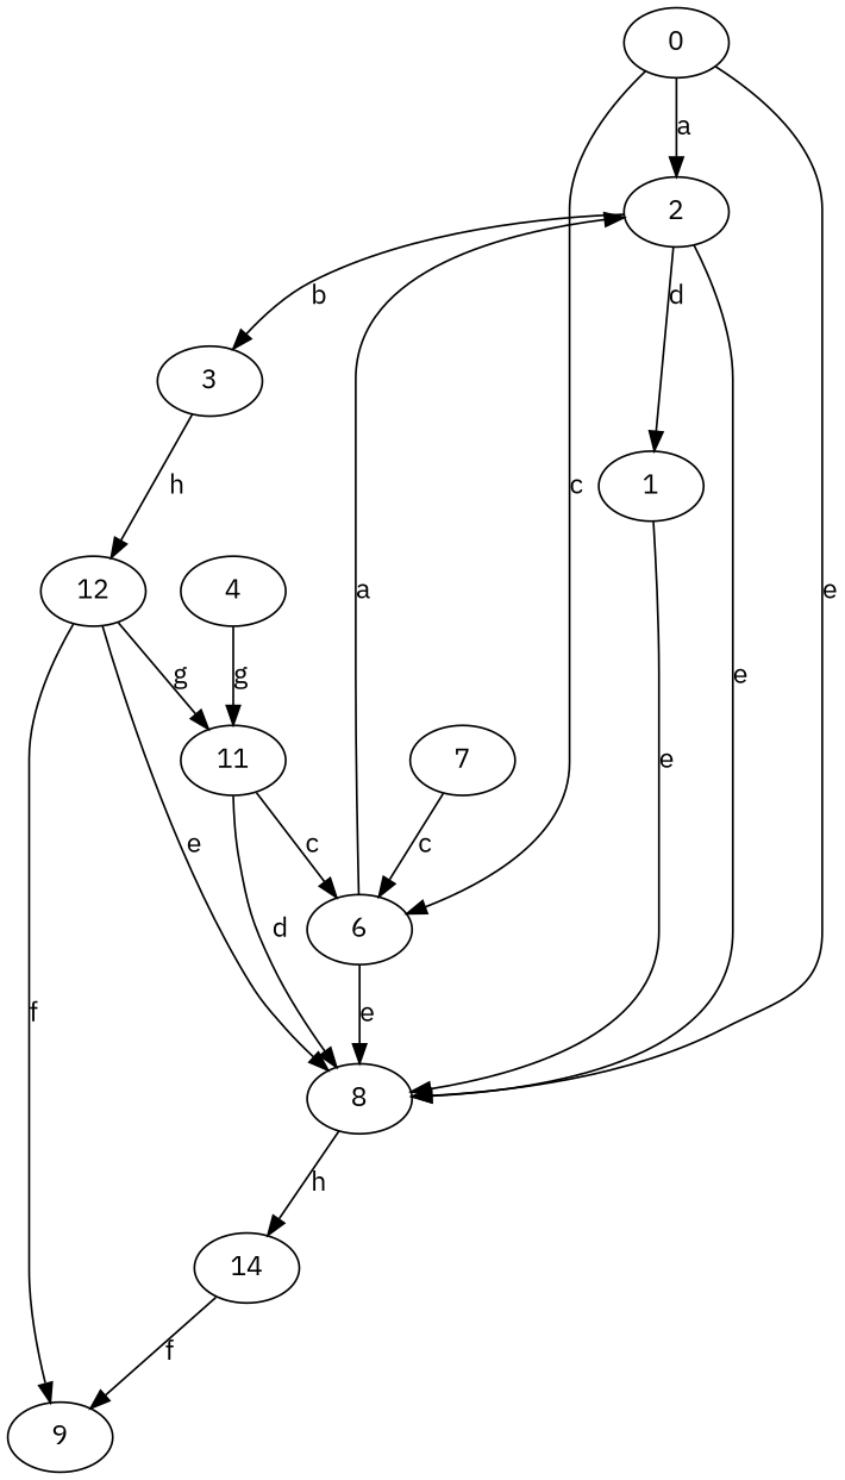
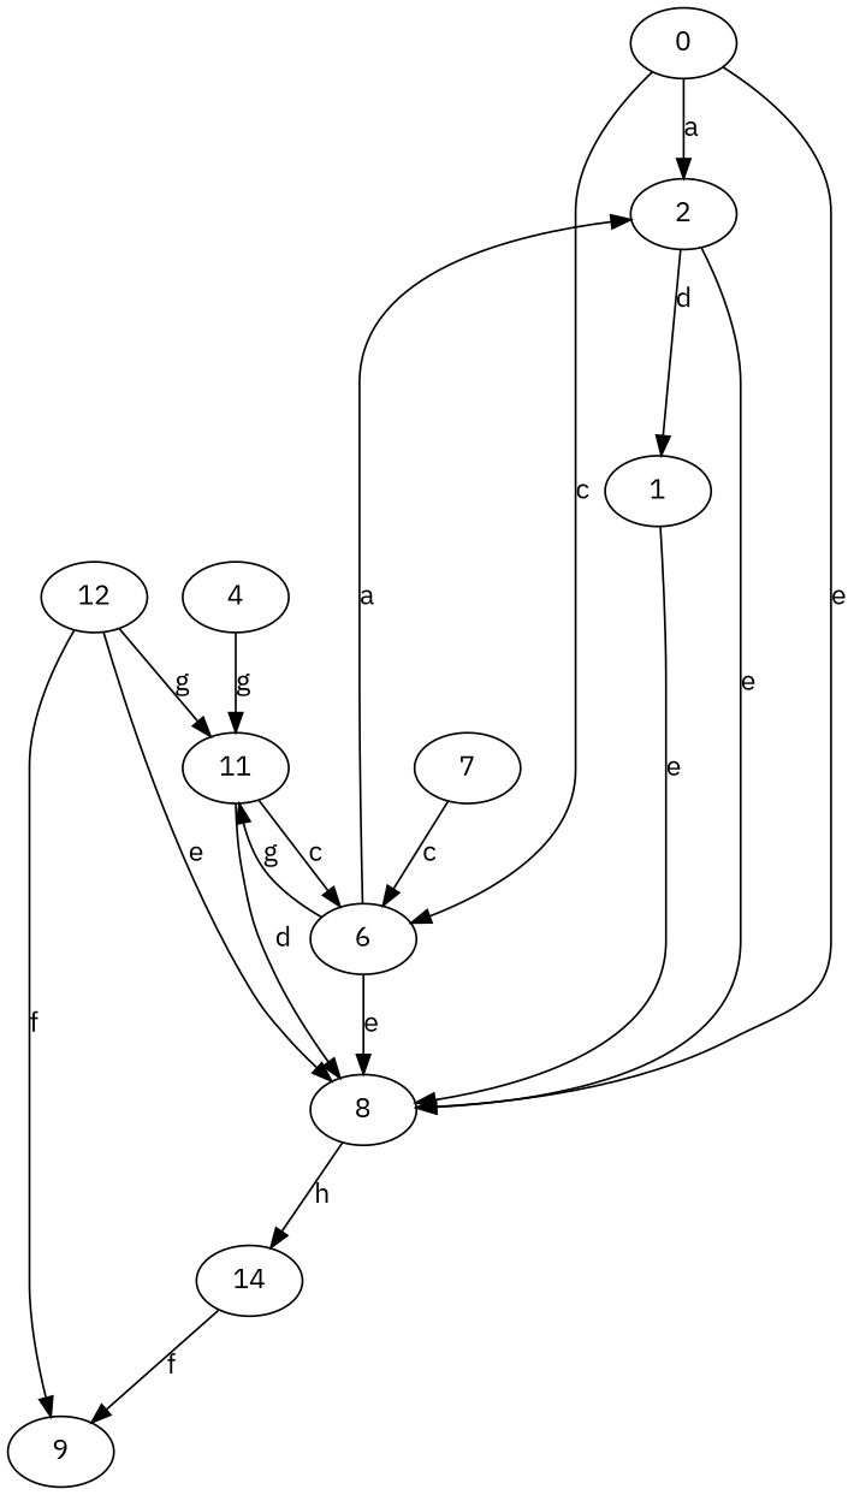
  strict digraph {
    fontname="IBM Plex Sans"
    node [fontname="IBM Plex Sans"]
    edge [fontname="IBM Plex Sans"]
    0
    2
    6
    8
    1
-   3
    11
    n8 [label=14]
    12
    7
    4
    9
    0 -> 2 [label=a]
    0 -> 6 [label=c]
    0 -> 8 [label=e]
    2 -> 8 [label=e]
    2 -> 1 [label=d]
-   2 -> 3 [label=b]
    6 -> 2 [label=a]
    6 -> 8 [label=e]
+   6 -> 11 [label=g]
    8 -> n8 [label=h]
    1 -> 8 [label=e]
-   3 -> 12 [label=h]
    11 -> 6 [label=c]
    11 -> 8 [label=d]
    n8 -> 9 [label=f]
    12 -> 8 [label=e]
    12 -> 11 [label=g]
    12 -> 9 [label=f]
    7 -> 6 [label=c]
    4 -> 11 [label=g]
  }
